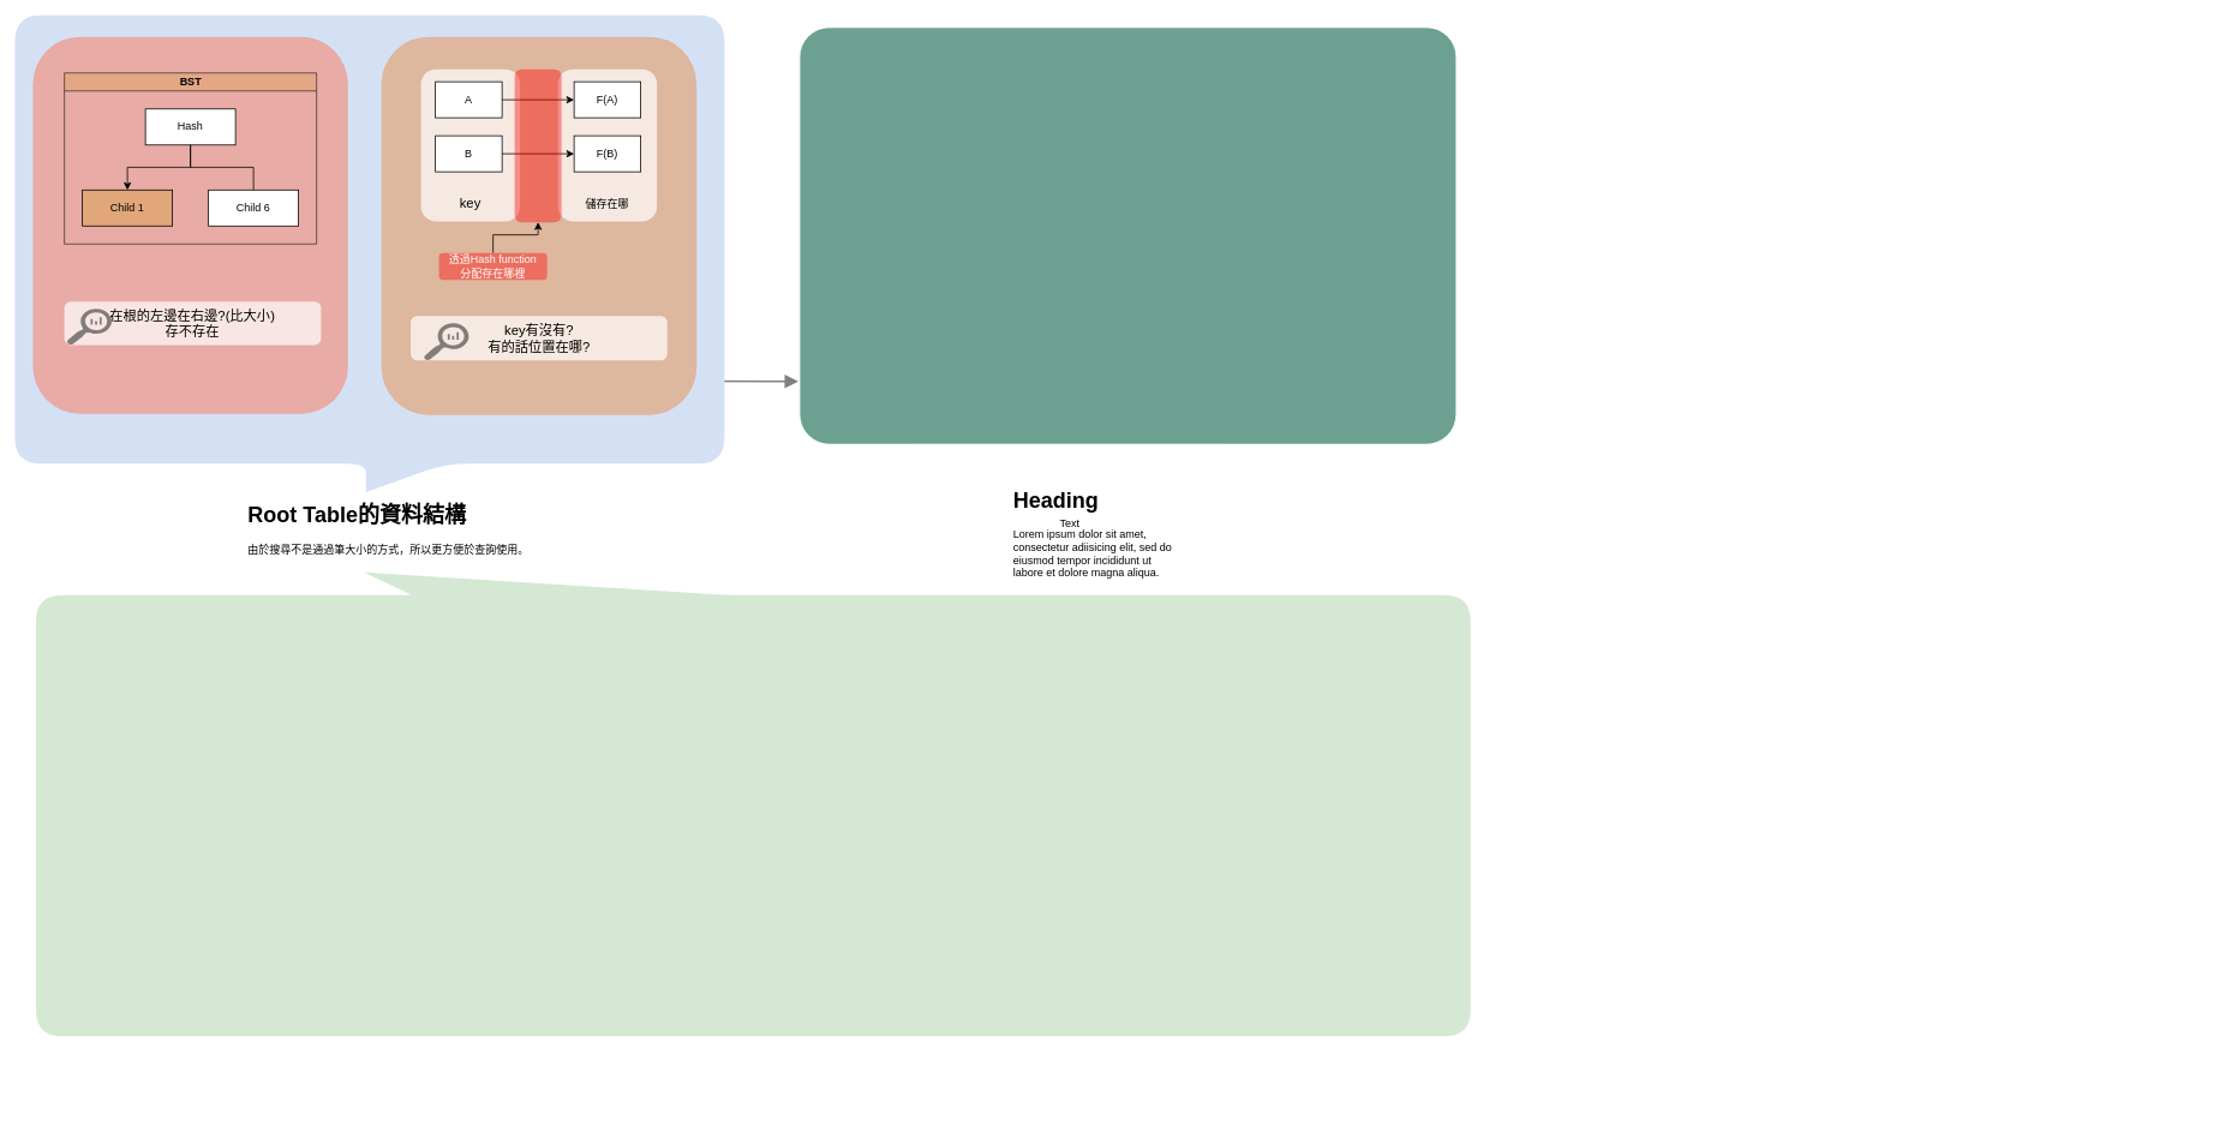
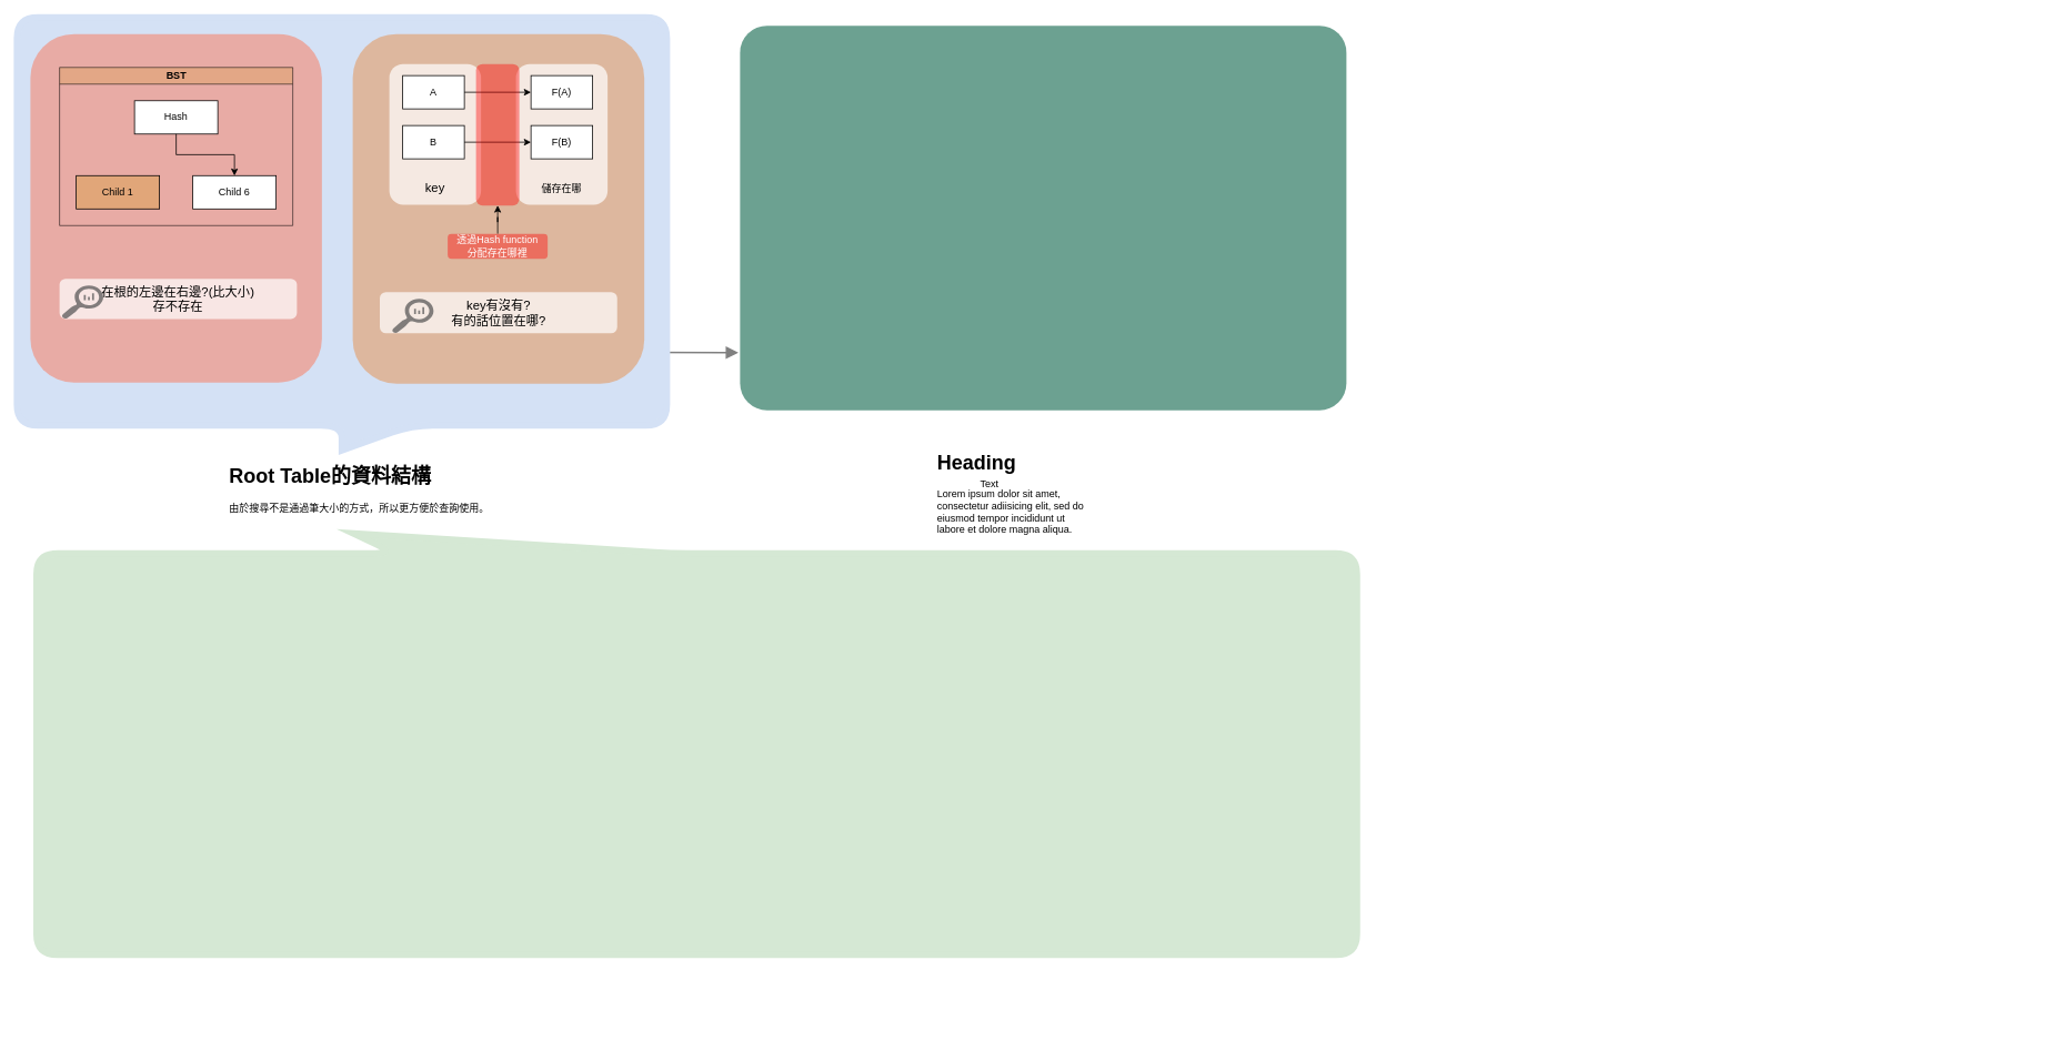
  <mxCell id="0" />
  <mxCell id="1" parent="0" />
  <mxCell id="2" value="" style="group;opacity=40;container=1;" vertex="1" connectable="0" parent="1"><mxGeometry x="36" y="110" width="2426" height="1118" as="geometry" /></mxCell>
  <mxCell id="3" value="&lt;h1&gt;Root Table的資料結構&lt;/h1&gt;&lt;div&gt;由於搜尋不是通過筆大小的方式，所以更方便於查詢使用。&lt;/div&gt;" style="text;html=1;strokeColor=none;fillColor=none;spacing=5;spacingTop=-20;whiteSpace=wrap;overflow=hidden;rounded=0;glass=0;comic=1;" vertex="1" parent="2"><mxGeometry x="234" y="442.114" width="330" height="116.856" as="geometry" /></mxCell>
  <mxCell id="4" value="" style="shape=callout;whiteSpace=wrap;html=1;perimeter=calloutPerimeter;fontFamily=Helvetica;fontSize=12;fontColor=#000000;align=center;strokeColor=#D5E8D4;strokeWidth=8;rounded=1;arcSize=50;base=330;fillColor=#D5E8D4;position2=0.76;rotation=180;size=24;position=0.52;" vertex="1" parent="2"><mxGeometry x="7.5" y="530" width="1585" height="506" as="geometry" /></mxCell>
  <mxCell id="5" value="&lt;h1&gt;Heading&lt;/h1&gt;&lt;p&gt;Lorem ipsum dolor sit amet, consectetur adiisicing elit, sed do eiusmod tempor incididunt ut labore et dolore magna aliqua.&lt;/p&gt;" style="text;html=1;strokeColor=none;fillColor=none;spacing=5;spacingTop=-20;whiteSpace=wrap;overflow=hidden;rounded=0;glass=0;comic=1;" vertex="1" parent="2"><mxGeometry x="1084" y="424.662" width="190" height="116.856" as="geometry" /></mxCell>
  <mxCell id="6" value="" style="rounded=1;whiteSpace=wrap;html=1;fontFamily=Helvetica;fontSize=12;fontColor=#000000;align=center;strokeWidth=8;fillColor=#6CA191;strokeColor=none;arcSize=7;" vertex="1" parent="2"><mxGeometry x="852" y="-80" width="728" height="462" as="geometry" /></mxCell>
  <mxCell id="7" value="" style="edgeStyle=none;html=1;strokeColor=#808080;endArrow=block;endSize=10;dashed=0;verticalAlign=bottom;strokeWidth=2;" edge="1" parent="2"><mxGeometry width="160" relative="1" as="geometry"><mxPoint x="730" y="312.5" as="sourcePoint" /><mxPoint x="850" y="313" as="targetPoint" /></mxGeometry></mxCell>
  <mxCell id="8" value="" style="group" vertex="1" connectable="0" parent="1"><mxGeometry x="20" y="20" width="780" height="520" as="geometry" /></mxCell>
  <mxCell id="9" value="" style="shape=callout;whiteSpace=wrap;html=1;perimeter=calloutPerimeter;fontFamily=Helvetica;fontSize=12;fontColor=#000000;align=center;strokeColor=#D4E1F5;strokeWidth=8;rounded=1;arcSize=50;base=84;fillColor=#D4E1F5;" vertex="1" parent="8"><mxGeometry width="780" height="520" as="geometry" /></mxCell>
  <mxCell id="10" value="" style="rounded=1;whiteSpace=wrap;html=1;fillColor=#F19483;strokeColor=none;opacity=70;" vertex="1" parent="8"><mxGeometry x="16" y="20" width="350" height="418.734" as="geometry" /></mxCell>
  <mxCell id="11" value="" style="rounded=1;whiteSpace=wrap;html=1;fillColor=#E1A679;strokeColor=none;opacity=70;" vertex="1" parent="8"><mxGeometry x="403" y="20" width="350" height="420" as="geometry" /></mxCell>
  <mxCell id="12" value="&lt;br&gt;&lt;br&gt;&lt;br&gt;&lt;br&gt;&lt;br&gt;&lt;br&gt;&lt;br&gt;&lt;br&gt;&lt;br&gt;儲存在哪" style="rounded=1;whiteSpace=wrap;html=1;fillColor=#FFFFFF;opacity=70;strokeColor=none;" vertex="1" parent="8"><mxGeometry x="599" y="56" width="110" height="169" as="geometry" /></mxCell>
  <mxCell id="13" value="&lt;span style=&quot;font-size: 15px&quot;&gt;&lt;br&gt;&lt;br&gt;&lt;br&gt;&lt;br&gt;&lt;br&gt;&lt;br&gt;&lt;br&gt;key&lt;br&gt;&lt;/span&gt;" style="rounded=1;whiteSpace=wrap;html=1;fillColor=#FFFFFF;opacity=70;strokeColor=none;" vertex="1" parent="8"><mxGeometry x="447" y="56" width="110" height="169" as="geometry" /></mxCell>
  <mxCell id="14" value="&lt;span style=&quot;font-size: 15px&quot;&gt;key有沒有?&lt;br&gt;有的話位置在哪?&lt;br&gt;&lt;/span&gt;" style="rounded=1;whiteSpace=wrap;html=1;fillColor=#FFFFFF;opacity=70;strokeColor=none;" vertex="1" parent="8"><mxGeometry x="435.5" y="330" width="285" height="49.615" as="geometry" /></mxCell>
  <mxCell id="15" value="" style="pointerEvents=1;shadow=0;dashed=0;html=1;strokeColor=none;labelPosition=center;verticalLabelPosition=bottom;verticalAlign=top;align=center;fillColor=#505050;shape=mxgraph.mscae.oms.log_search;opacity=70;" vertex="1" parent="8"><mxGeometry x="450" y="338.269" width="50" height="41.346" as="geometry" /></mxCell>
  <mxCell id="16" value="A" style="rounded=0;whiteSpace=wrap;html=1;" vertex="1" parent="8"><mxGeometry x="463" y="70" width="74" height="40" as="geometry" /></mxCell>
  <mxCell id="17" value="F(A)" style="rounded=0;whiteSpace=wrap;html=1;" vertex="1" parent="8"><mxGeometry x="617" y="70" width="74" height="40" as="geometry" /></mxCell>
  <mxCell id="18" value="" style="edgeStyle=orthogonalEdgeStyle;rounded=0;orthogonalLoop=1;jettySize=auto;html=1;" edge="1" parent="8" source="16" target="17"><mxGeometry relative="1" as="geometry" /></mxCell>
  <mxCell id="19" value="B" style="rounded=0;whiteSpace=wrap;html=1;" vertex="1" parent="8"><mxGeometry x="463" y="130" width="74" height="40" as="geometry" /></mxCell>
  <mxCell id="20" value="F(B)" style="rounded=0;whiteSpace=wrap;html=1;" vertex="1" parent="8"><mxGeometry x="617" y="130" width="74" height="40" as="geometry" /></mxCell>
  <mxCell id="21" value="" style="edgeStyle=orthogonalEdgeStyle;rounded=0;orthogonalLoop=1;jettySize=auto;html=1;" edge="1" parent="8" source="19" target="20"><mxGeometry relative="1" as="geometry" /></mxCell>
  <mxCell id="22" value="" style="rounded=1;whiteSpace=wrap;html=1;strokeColor=none;fillColor=#FF0000;opacity=40;" vertex="1" parent="8"><mxGeometry x="551" y="56" width="52" height="170" as="geometry" /></mxCell>
  <mxCell id="23" value="" style="edgeStyle=orthogonalEdgeStyle;rounded=0;orthogonalLoop=1;jettySize=auto;html=1;" edge="1" parent="8" source="24" target="22"><mxGeometry relative="1" as="geometry" /></mxCell>
- <mxCell id="24" value="透過Hash function&lt;br&gt;分配存在哪裡" style="rounded=1;whiteSpace=wrap;html=1;strokeColor=none;fillColor=#FF0000;opacity=40;fontColor=#ffffff;" vertex="1" parent="8"><mxGeometry x="467" y="260" width="120" height="30" as="geometry" /></mxCell>
+ <mxCell id="24" value="透過Hash function&lt;br&gt;分配存在哪裡" style="rounded=1;whiteSpace=wrap;html=1;strokeColor=none;fillColor=#FF0000;opacity=40;fontColor=#ffffff;" vertex="1" parent="8"><mxGeometry x="517" y="260" width="120" height="30" as="geometry" /></mxCell>
  <mxCell id="25" value="BST" style="swimlane;html=1;startSize=20;horizontal=1;childLayout=treeLayout;horizontalTree=0;resizable=0;containerType=tree;fillColor=#E1A679;opacity=70;" vertex="1" parent="8"><mxGeometry x="51" y="60.203" width="280" height="190" as="geometry" /></mxCell>
  <mxCell id="26" value="Hash" style="whiteSpace=wrap;html=1;" vertex="1" parent="25"><mxGeometry x="90" y="40" width="100" height="40" as="geometry" /></mxCell>
  <mxCell id="27" value="Child 1" style="whiteSpace=wrap;html=1;fillColor=#e1a679;" vertex="1" parent="25"><mxGeometry x="20" y="130" width="100" height="40" as="geometry" /></mxCell>
- <mxCell id="28" value="" style="edgeStyle=elbowEdgeStyle;elbow=vertical;html=1;rounded=0;" edge="1" parent="25" source="26" target="27"><mxGeometry relative="1" as="geometry" /></mxCell>
  <mxCell id="29" value="Child 6" style="whiteSpace=wrap;html=1;" vertex="1" parent="25"><mxGeometry x="160" y="130" width="100" height="40" as="geometry" /></mxCell>
- <mxCell id="30" value="" style="edgeStyle=elbowEdgeStyle;elbow=vertical;html=1;rounded=0;endArrow=none;" edge="1" parent="25" source="26" target="29"><mxGeometry relative="1" as="geometry" /></mxCell>
+ <mxCell id="30" value="" style="edgeStyle=elbowEdgeStyle;elbow=vertical;html=1;rounded=0;" edge="1" parent="25" source="26" target="29"><mxGeometry relative="1" as="geometry" /></mxCell>
  <mxCell id="31" value="" style="group" vertex="1" connectable="0" parent="8"><mxGeometry x="51" y="314.05" width="285" height="48.315" as="geometry" /></mxCell>
  <mxCell id="32" value="&lt;span style=&quot;font-size: 15px&quot;&gt;在根的左邊在右邊?(比大小)&lt;br&gt;存不存在&lt;br&gt;&lt;/span&gt;" style="rounded=1;whiteSpace=wrap;html=1;fillColor=#FFFFFF;opacity=70;strokeColor=none;align=center;" vertex="1" parent="31"><mxGeometry width="285" height="48.315" as="geometry" /></mxCell>
  <mxCell id="33" value="" style="pointerEvents=1;shadow=0;dashed=0;html=1;strokeColor=none;labelPosition=center;verticalLabelPosition=bottom;verticalAlign=top;align=center;fillColor=#505050;shape=mxgraph.mscae.oms.log_search;opacity=70;" vertex="1" parent="31"><mxGeometry x="2.5" y="8.053" width="50" height="40.263" as="geometry" /></mxCell>
  <mxCell id="34" value="Text" style="text;html=1;align=center;verticalAlign=middle;resizable=0;points=[];;autosize=1;" vertex="1" parent="1"><mxGeometry x="1167" y="571" width="40" height="20" as="geometry" /></mxCell>
